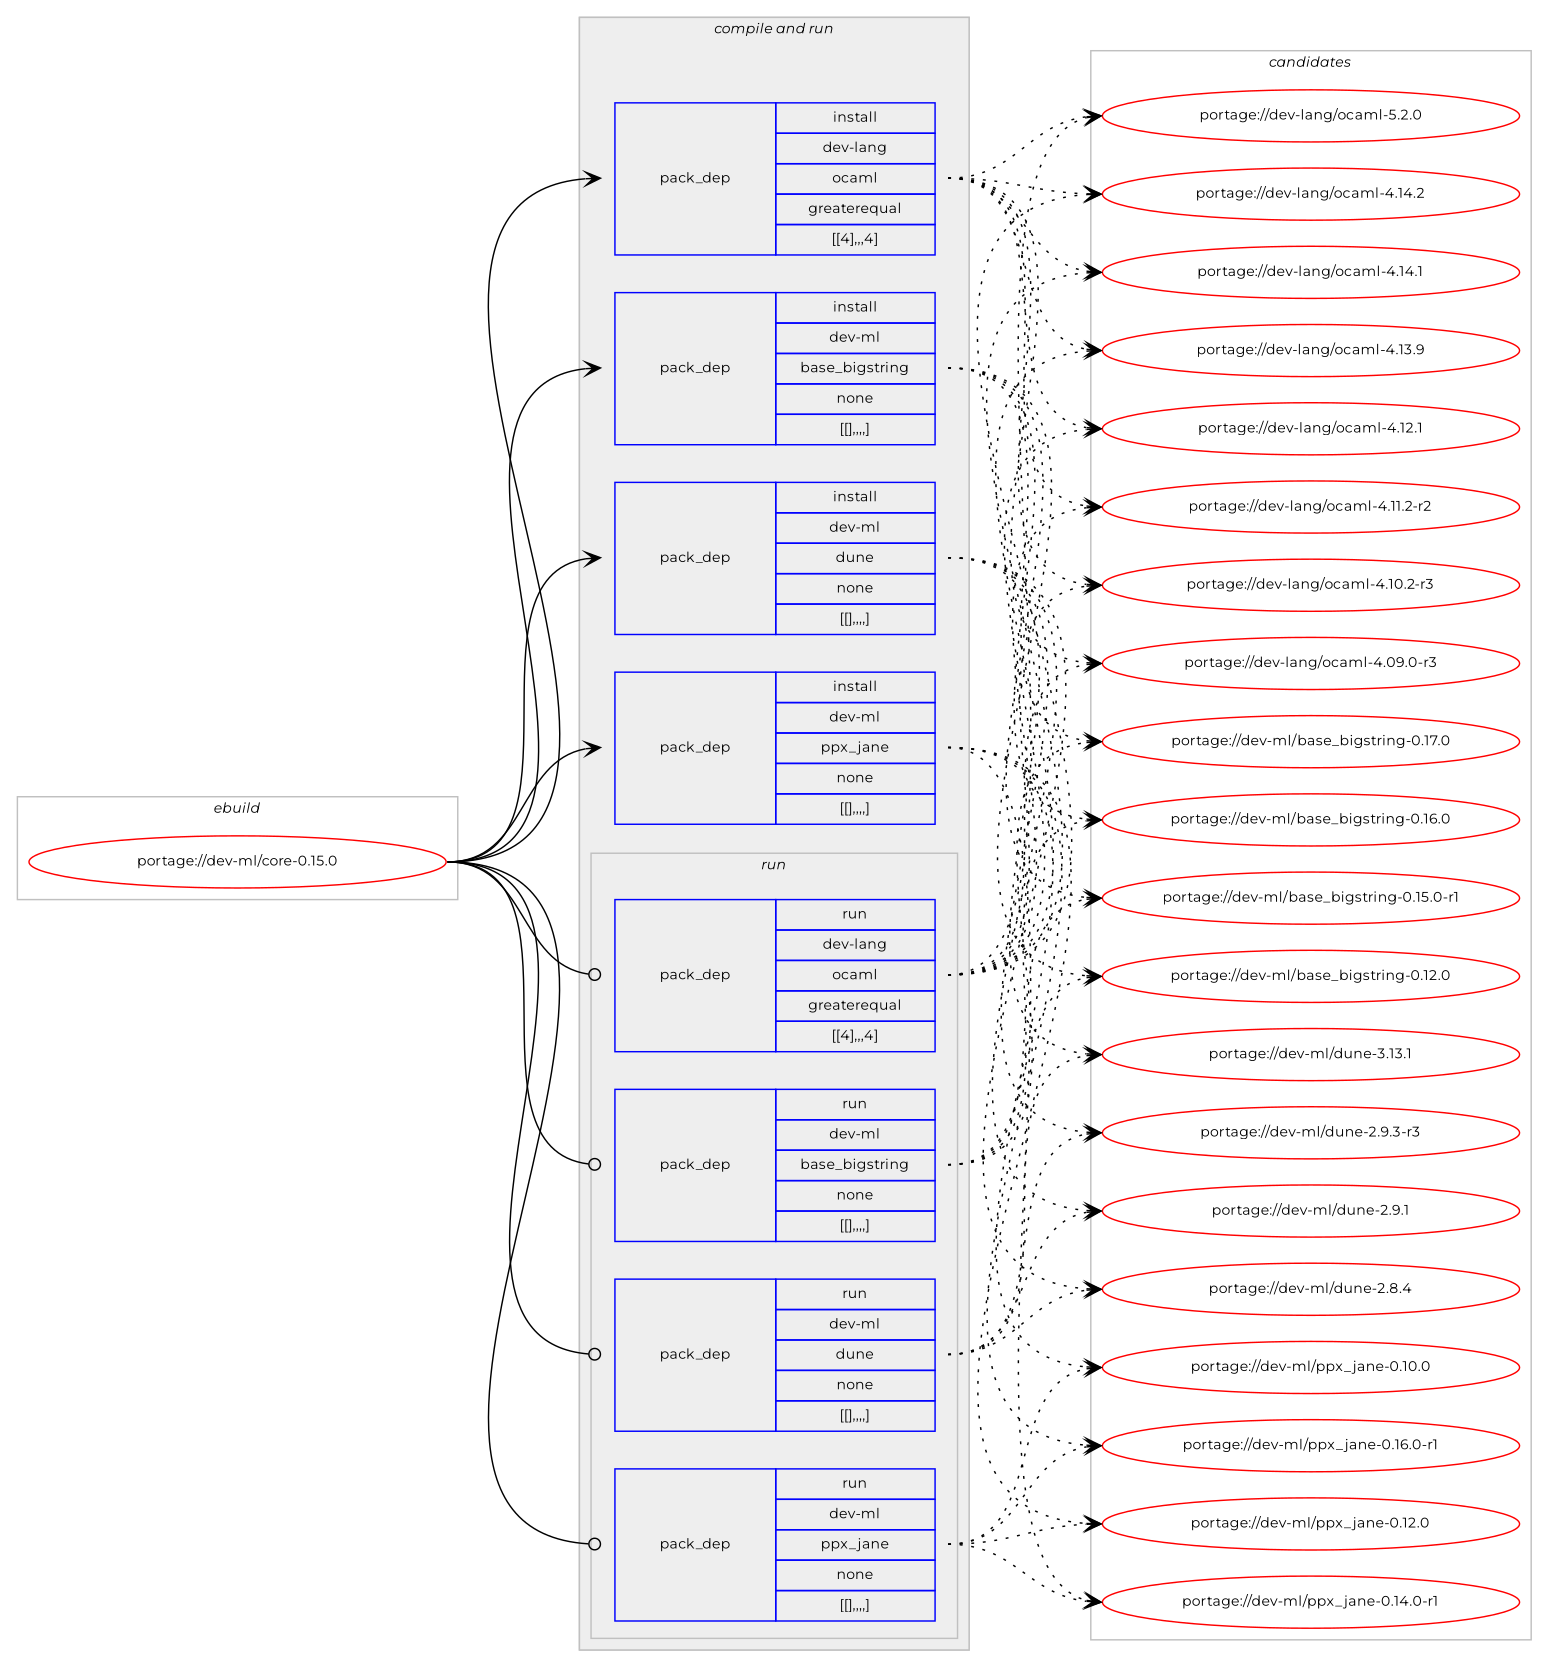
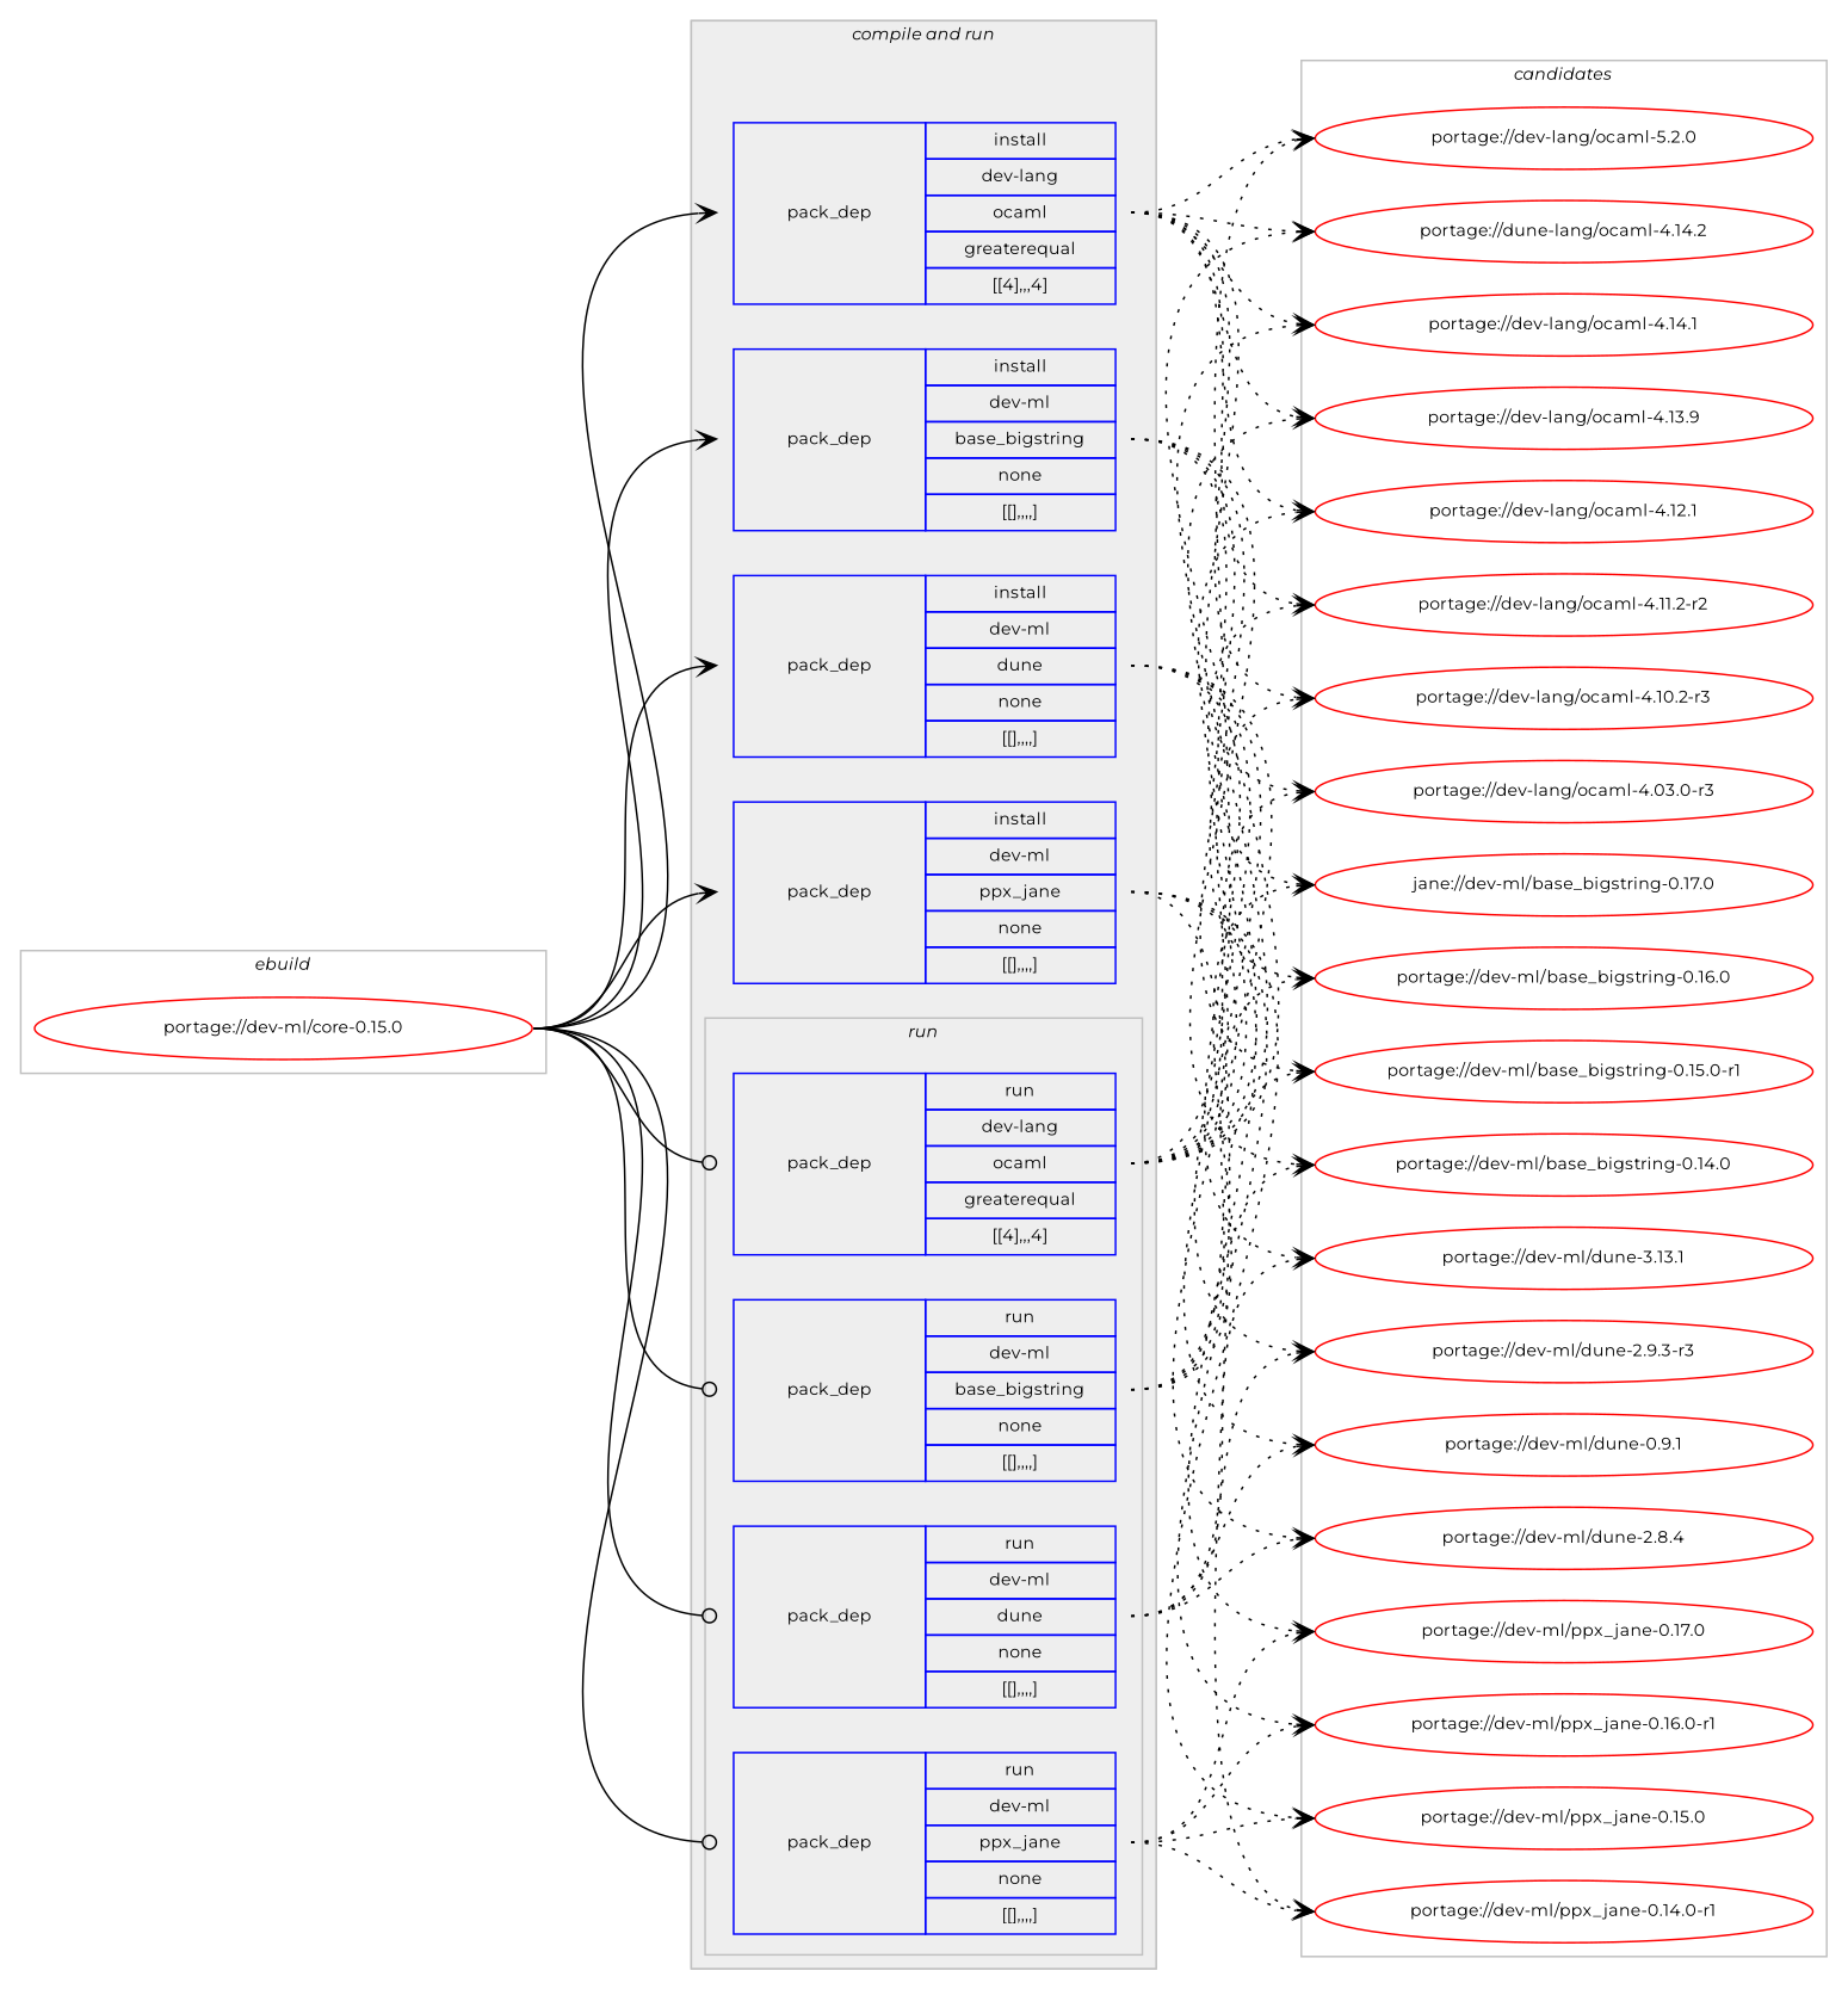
  digraph {
    compound=true
    concentrate=true
    fontname=Montserrat
    fontsize=10
    newrank=true
    rankdir=LR
    ranksep=1.5
    node [color=red fontname=Montserrat fontsize=10]
    edge [arrowhead=vee fontname=Montserrat headport=w style=dotted tailport=e weight=100]
    n1 [label="portage://dev-ml/core-0.15.0" width=4]
    n2 [color=blue label=<<TABLE BORDER="0" CELLBORDER="1" CELLSPACING="0" CELLPADDING="4" WIDTH="220"><TR><TD ROWSPAN="6" CELLPADDING="30">pack_dep</TD></TR><TR><TD WIDTH="110">install</TD></TR><TR><TD>dev-lang</TD></TR><TR><TD>ocaml</TD></TR><TR><TD>greaterequal</TD></TR><TR><TD>[[4],,,4]</TD></TR></TABLE>> shape=none]
    n3 [color=blue label=<<TABLE BORDER="0" CELLBORDER="1" CELLSPACING="0" CELLPADDING="4" WIDTH="220"><TR><TD ROWSPAN="6" CELLPADDING="30">pack_dep</TD></TR><TR><TD WIDTH="110">install</TD></TR><TR><TD>dev-ml</TD></TR><TR><TD>base_bigstring</TD></TR><TR><TD>none</TD></TR><TR><TD>[[],,,,]</TD></TR></TABLE>> shape=none]
    n4 [color=blue label=<<TABLE BORDER="0" CELLBORDER="1" CELLSPACING="0" CELLPADDING="4" WIDTH="220"><TR><TD ROWSPAN="6" CELLPADDING="30">pack_dep</TD></TR><TR><TD WIDTH="110">install</TD></TR><TR><TD>dev-ml</TD></TR><TR><TD>dune</TD></TR><TR><TD>none</TD></TR><TR><TD>[[],,,,]</TD></TR></TABLE>> shape=none]
    n5 [color=blue label=<<TABLE BORDER="0" CELLBORDER="1" CELLSPACING="0" CELLPADDING="4" WIDTH="220"><TR><TD ROWSPAN="6" CELLPADDING="30">pack_dep</TD></TR><TR><TD WIDTH="110">install</TD></TR><TR><TD>dev-ml</TD></TR><TR><TD>ppx_jane</TD></TR><TR><TD>none</TD></TR><TR><TD>[[],,,,]</TD></TR></TABLE>> shape=none]
    n6 [color=blue label=<<TABLE BORDER="0" CELLBORDER="1" CELLSPACING="0" CELLPADDING="4" WIDTH="220"><TR><TD ROWSPAN="6" CELLPADDING="30">pack_dep</TD></TR><TR><TD WIDTH="110">run</TD></TR><TR><TD>dev-lang</TD></TR><TR><TD>ocaml</TD></TR><TR><TD>greaterequal</TD></TR><TR><TD>[[4],,,4]</TD></TR></TABLE>> shape=none]
    n7 [color=blue label=<<TABLE BORDER="0" CELLBORDER="1" CELLSPACING="0" CELLPADDING="4" WIDTH="220"><TR><TD ROWSPAN="6" CELLPADDING="30">pack_dep</TD></TR><TR><TD WIDTH="110">run</TD></TR><TR><TD>dev-ml</TD></TR><TR><TD>base_bigstring</TD></TR><TR><TD>none</TD></TR><TR><TD>[[],,,,]</TD></TR></TABLE>> shape=none]
    n8 [color=blue label=<<TABLE BORDER="0" CELLBORDER="1" CELLSPACING="0" CELLPADDING="4" WIDTH="220"><TR><TD ROWSPAN="6" CELLPADDING="30">pack_dep</TD></TR><TR><TD WIDTH="110">run</TD></TR><TR><TD>dev-ml</TD></TR><TR><TD>dune</TD></TR><TR><TD>none</TD></TR><TR><TD>[[],,,,]</TD></TR></TABLE>> shape=none]
    n9 [color=blue label=<<TABLE BORDER="0" CELLBORDER="1" CELLSPACING="0" CELLPADDING="4" WIDTH="220"><TR><TD ROWSPAN="6" CELLPADDING="30">pack_dep</TD></TR><TR><TD WIDTH="110">run</TD></TR><TR><TD>dev-ml</TD></TR><TR><TD>ppx_jane</TD></TR><TR><TD>none</TD></TR><TR><TD>[[],,,,]</TD></TR></TABLE>> shape=none]
    n10 [label="portage://dev-lang/ocaml-5.2.0" width=4]
-   n11 [label="portage://dev-lang/ocaml-4.14.2" width=4]
+   n11 [label="portage://dune-lang/ocaml-4.14.2" width=4]
    n12 [label="portage://dev-lang/ocaml-4.14.1" width=4]
    n13 [label="portage://dev-lang/ocaml-4.13.9" width=4]
    n14 [label="portage://dev-lang/ocaml-4.12.1" width=4]
    n15 [label="portage://dev-lang/ocaml-4.11.2-r2" width=4]
    n16 [label="portage://dev-lang/ocaml-4.10.2-r3" width=4]
-   n17 [label="portage://dev-lang/ocaml-4.09.0-r3" width=4]
-   n18 [label="portage://dev-ml/base_bigstring-0.17.0" width=4]
+   n17 [label="portage://dev-lang/ocaml-4.03.0-r3" width=4]
+   n18 [label="jane://dev-ml/base_bigstring-0.17.0" width=4]
    n19 [label="portage://dev-ml/base_bigstring-0.16.0" width=4]
    n20 [label="portage://dev-ml/base_bigstring-0.15.0-r1" width=4]
-   n21 [label="portage://dev-ml/base_bigstring-0.12.0" width=4]
+   n21 [label="portage://dev-ml/base_bigstring-0.14.0" width=4]
    n22 [label="portage://dev-ml/dune-3.13.1" width=4]
    n23 [label="portage://dev-ml/dune-2.9.3-r3" width=4]
-   n24 [label="portage://dev-ml/dune-2.9.1" width=4]
+   n24 [label="portage://dev-ml/dune-0.9.1" width=4]
    n25 [label="portage://dev-ml/dune-2.8.4" width=4]
-   n26 [label="portage://dev-ml/ppx_jane-0.10.0" width=4]
+   n26 [label="portage://dev-ml/ppx_jane-0.17.0" width=4]
    n27 [label="portage://dev-ml/ppx_jane-0.16.0-r1" width=4]
-   n28 [label="portage://dev-ml/ppx_jane-0.12.0" width=4]
+   n28 [label="portage://dev-ml/ppx_jane-0.15.0" width=4]
    n29 [label="portage://dev-ml/ppx_jane-0.14.0-r1" width=4]
    subgraph cluster_1 {
      color=gray
      label=<<i>ebuild</i>>
      n1
    }
    subgraph cluster_2 {
      color=gray
      label=<<i>dependencies</i>>
      subgraph cluster_3 {
        color=gray
        fillcolor="#eeeeee"
        label=<<i>compile</i>>
        style=filled
        subgraph sub_4 {
          color=gray
          fillcolor="#eeeeee"
          label=<<i>compile</i>>
          style=filled
          n2
        }
        subgraph sub_5 {
          color=gray
          fillcolor="#eeeeee"
          label=<<i>compile</i>>
          style=filled
          n3
        }
        subgraph sub_6 {
          color=gray
          fillcolor="#eeeeee"
          label=<<i>compile</i>>
          style=filled
          n4
        }
        subgraph sub_7 {
          color=gray
          fillcolor="#eeeeee"
          label=<<i>compile</i>>
          style=filled
          n5
        }
      }
      subgraph cluster_8 {
        color=gray
        fillcolor="#eeeeee"
        label=<<i>compile and run</i>>
        style=filled
      }
      subgraph cluster_9 {
        color=gray
        fillcolor="#eeeeee"
        label=<<i>run</i>>
        style=filled
        subgraph sub_10 {
          color=gray
          fillcolor="#eeeeee"
          label=<<i>run</i>>
          style=filled
          n6
        }
        subgraph sub_11 {
          color=gray
          fillcolor="#eeeeee"
          label=<<i>run</i>>
          style=filled
          n7
        }
        subgraph sub_12 {
          color=gray
          fillcolor="#eeeeee"
          label=<<i>run</i>>
          style=filled
          n8
        }
        subgraph sub_13 {
          color=gray
          fillcolor="#eeeeee"
          label=<<i>run</i>>
          style=filled
          n9
        }
      }
    }
    subgraph cluster_14 {
      color=gray
      label=<<i>candidates</i>>
      rank=same
      subgraph sub_15 {
        color=black
        label=<<i>candidates</i>>
        nodesep=1
        rank=same
        n10
        n11
        n12
        n13
        n14
        n15
        n16
        n17
      }
      subgraph sub_16 {
        color=black
        label=<<i>candidates</i>>
        nodesep=1
        rank=same
        n18
        n19
        n20
        n21
      }
      subgraph sub_17 {
        color=black
        label=<<i>candidates</i>>
        nodesep=1
        rank=same
        n22
        n23
        n24
        n25
      }
      subgraph sub_18 {
        color=black
        label=<<i>candidates</i>>
        nodesep=1
        rank=same
        n26
        n27
        n28
        n29
      }
      subgraph sub_19 {
        color=black
        label=<<i>candidates</i>>
        nodesep=1
        rank=same
        n10
        n11
        n12
        n13
        n14
        n15
        n16
        n17
      }
      subgraph sub_20 {
        color=black
        label=<<i>candidates</i>>
        nodesep=1
        rank=same
        n18
        n19
        n20
        n21
      }
      subgraph sub_21 {
        color=black
        label=<<i>candidates</i>>
        nodesep=1
        rank=same
        n22
        n23
        n24
        n25
      }
      subgraph sub_22 {
        color=black
        label=<<i>candidates</i>>
        nodesep=1
        rank=same
        n26
        n27
        n28
        n29
      }
    }
    n1 -> n2 [style=solid weight=20]
    n1 -> n3 [style=solid weight=20]
    n1 -> n4 [style=solid weight=20]
    n1 -> n5 [style=solid weight=20]
    n1 -> n6 [arrowhead=odot style=solid weight=20]
    n1 -> n7 [arrowhead=odot style=solid weight=20]
    n1 -> n8 [arrowhead=odot style=solid weight=20]
    n1 -> n9 [arrowhead=odot style=solid weight=20]
    n2 -> n10
    n2 -> n11
    n2 -> n12
    n2 -> n13
    n2 -> n14
    n2 -> n15
    n2 -> n16
    n2 -> n17
    n3 -> n18
    n3 -> n19
    n3 -> n20
    n3 -> n21
    n4 -> n22
    n4 -> n23
    n4 -> n24
    n4 -> n25
    n5 -> n26
    n5 -> n27
    n5 -> n28
    n5 -> n29
    n6 -> n10
    n6 -> n11
    n6 -> n12
    n6 -> n13
    n6 -> n14
    n6 -> n15
    n6 -> n16
    n6 -> n17
    n7 -> n18
    n7 -> n19
    n7 -> n20
    n7 -> n21
    n8 -> n22
    n8 -> n23
    n8 -> n24
    n8 -> n25
    n9 -> n26
    n9 -> n27
    n9 -> n28
    n9 -> n29
  }
